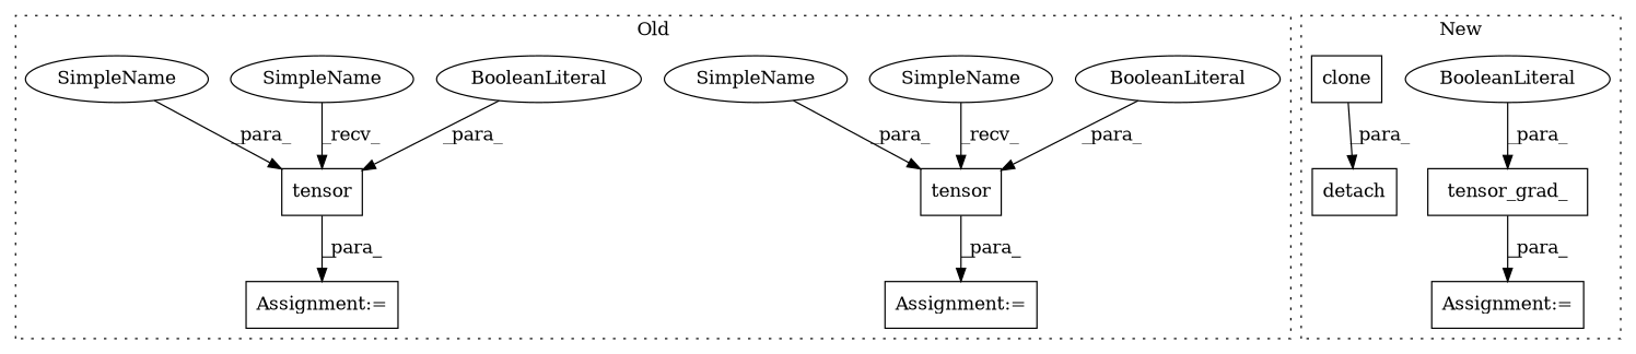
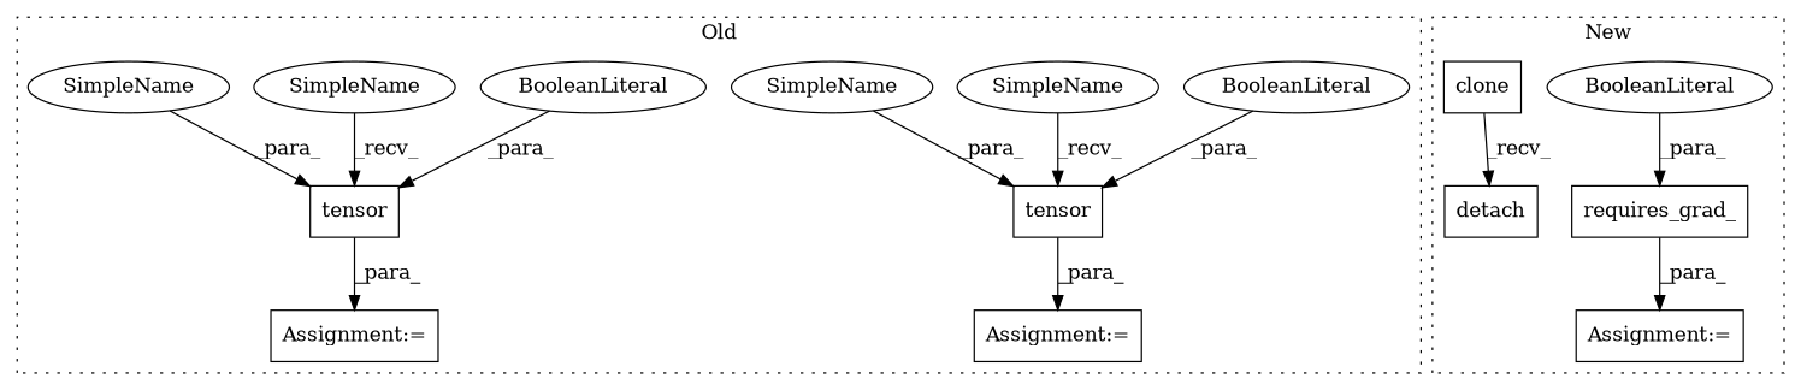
  digraph {
    node [a=32 l=4 shape=box]
    n1 [l="7,1" label=tensor s="2455,2470"]
    n2 [a=9 label=BooleanLiteral s=2466 shape=ellipse]
    n3 [l="7,1" label=tensor s="2411,2426"]
    n4 [a=9 label=BooleanLiteral s=2422 shape=ellipse]
    n5 [a=7 l=1 label="Assignment:=" s=2404]
    n6 [a=7 l=1 label="Assignment:=" s=2448]
    n7 [a=42 l=5 label=SimpleName s=2405 shape=ellipse]
    n8 [a=42 l=5 label=SimpleName s=2449 shape=ellipse]
    n9 [a=42 l=3 label=SimpleName s=2418 shape=ellipse]
    n10 [a=42 l=3 label=SimpleName s=2462 shape=ellipse]
-   n11 [l="15,1" label=tensor_grad_ s="2443,2462"]
+   n11 [l="15,1" label=requires_grad_ s="2443,2462"]
    n12 [a=9 label=BooleanLiteral s=2458 shape=ellipse]
    n13 [l=7 label=clone s=2426]
    n14 [l=8 label=detach s=2434]
    n15 [a=7 l=1 label="Assignment:=" s=2414]
    subgraph cluster_1 {
      label=Old
      style=dotted
      n1
      n2
      n3
      n4
      n5
      n6
      n7
      n8
      n9
      n10
    }
    subgraph cluster_2 {
      label=New
      style=dotted
      n11
      n12
      n13
      n14
      n15
    }
    n1 -> n6 [label=_para_]
    n2 -> n1 [label=_para_]
    n3 -> n5 [label=_para_]
    n4 -> n3 [label=_para_]
    n7 -> n3 [label=_recv_]
    n8 -> n1 [label=_recv_]
    n9 -> n3 [label=_para_]
    n10 -> n1 [label=_para_]
    n11 -> n15 [label=_para_]
    n12 -> n11 [label=_para_]
-   n13 -> n14 [label=_para_]
+   n13 -> n14 [label=_recv_]
  }
